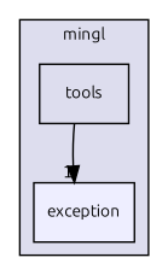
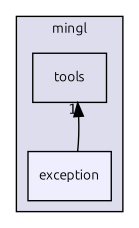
  digraph {
    compound=true
    fontname=Ubuntu
    node [fontname=Ubuntu fontsize=10 shape=box]
    n1 [label=tools]
    n2 [fillcolor="#eeeeff" label=exception pencolor=black style=filled]
    subgraph cluster_1 {
      bgcolor="#ddddee"
      fontsize=10
      label=mingl
      pencolor=black
      n1
      n2
    }
-   n1 -> n2 [headlabel=1 labeldistance=1.5 labelfontname=Helvetica labelfontsize=10 fontname=Ubuntu]
+   n2 -> n1 [headlabel=1 labeldistance=1.5 labelfontname=Helvetica labelfontsize=10 fontname=Ubuntu]
  }
